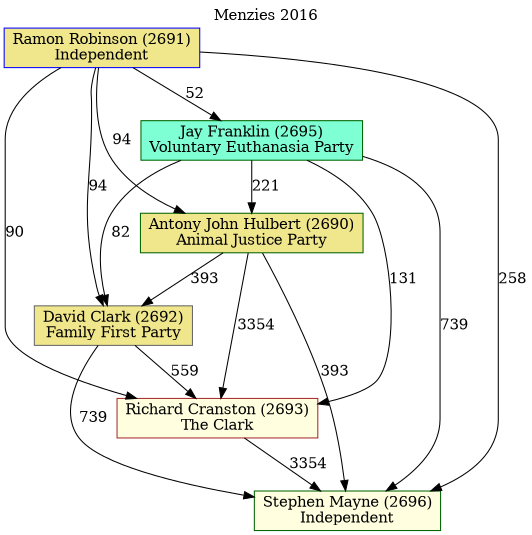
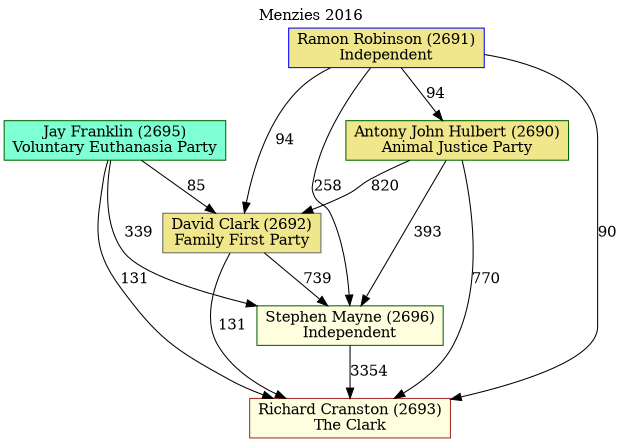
  digraph {
    label="Menzies 2016"
    labelloc=t
    mclimit=10
    node [color=darkgreen fillcolor=khaki shape=box style=filled]
    n1 [label="Antony John Hulbert (2690)\nAnimal Justice Party"]
    n2 [color=gray40 label="David Clark (2692)\nFamily First Party"]
    n3 [fillcolor=lightyellow label="Stephen Mayne (2696)\nIndependent"]
    n4 [color=brown fillcolor=lightyellow label="Richard Cranston (2693)\nThe Clark"]
    n5 [fillcolor=aquamarine label="Jay Franklin (2695)\nVoluntary Euthanasia Party"]
    n6 [color=blue label="Ramon Robinson (2691)\nIndependent"]
-   n1 -> n2 [label=393]
+   n1 -> n2 [label=820]
    n1 -> n3 [label=393]
-   n1 -> n4 [label=3354]
+   n1 -> n4 [label=770]
    n2 -> n3 [label=739]
-   n2 -> n4 [label=559]
-   n4 -> n3 [label=3354]
-   n5 -> n1 [label=221]
-   n5 -> n2 [label=82]
-   n5 -> n3 [label=739]
+   n2 -> n4 [label=131]
+   n3 -> n4 [label=3354]
+   n5 -> n2 [label=85]
+   n5 -> n3 [label=339]
    n5 -> n4 [label=131]
    n6 -> n1 [label=94]
    n6 -> n2 [label=94]
    n6 -> n3 [label=258]
    n6 -> n4 [label=90]
-   n6 -> n5 [label=52]
  }
